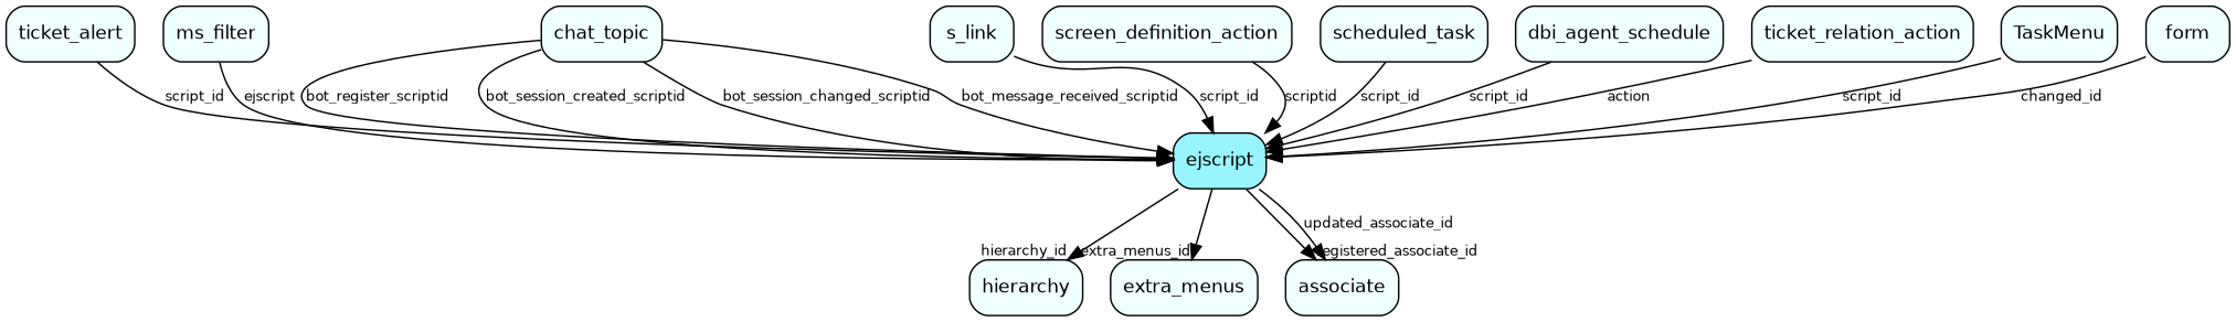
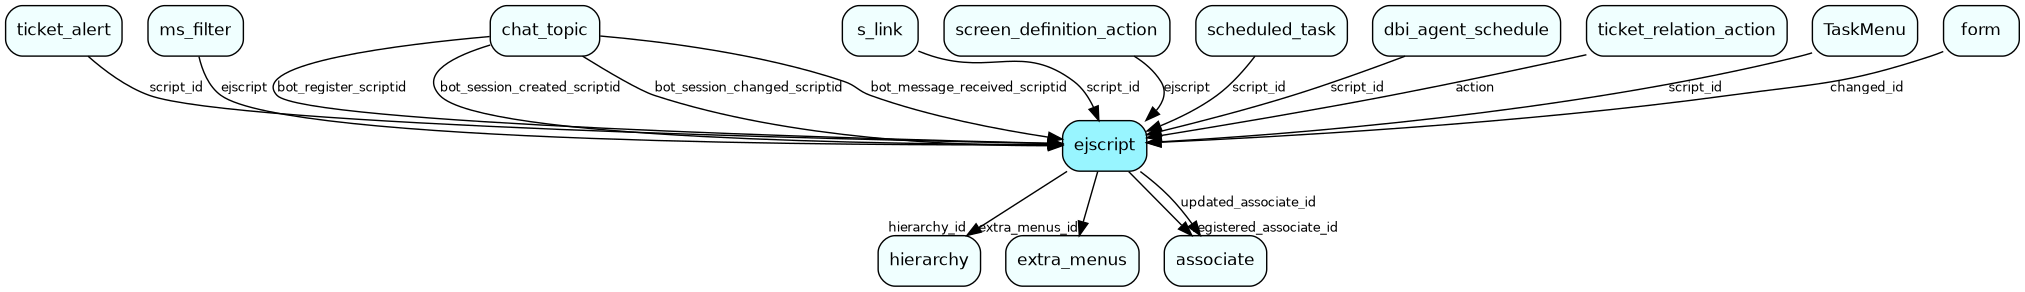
  digraph {
    node [fillcolor=azure1 fontname=Helvetica fontsize=12 shape=box style="rounded, filled"]
    edge [fontname=Helvetica fontsize=9]
    ejscript [fillcolor=cadetblue1]
    hierarchy
    extra_menus
    associate
    ticket_alert
    ms_filter
    chat_topic
    s_link
    screen_definition_action
    scheduled_task
    dbi_agent_schedule
    ticket_relation_action
    TaskMenu
    form
    ejscript -> hierarchy [headlabel=hierarchy_id]
    ejscript -> extra_menus [headlabel=extra_menus_id]
    ejscript -> associate [headlabel=registered_associate_id]
    ejscript -> associate [label=updated_associate_id]
    ticket_alert -> ejscript [label=script_id]
    ms_filter -> ejscript [label=ejscript]
    chat_topic -> ejscript [label=bot_register_scriptid]
    chat_topic -> ejscript [label=bot_session_created_scriptid]
    chat_topic -> ejscript [label=bot_session_changed_scriptid]
    chat_topic -> ejscript [label=bot_message_received_scriptid]
    s_link -> ejscript [label=script_id]
-   screen_definition_action -> ejscript [label=scriptid]
+   screen_definition_action -> ejscript [label=ejscript]
    scheduled_task -> ejscript [label=script_id]
    dbi_agent_schedule -> ejscript [label=script_id]
    ticket_relation_action -> ejscript [label=action]
    TaskMenu -> ejscript [label=script_id]
    form -> ejscript [label=changed_id]
  }
